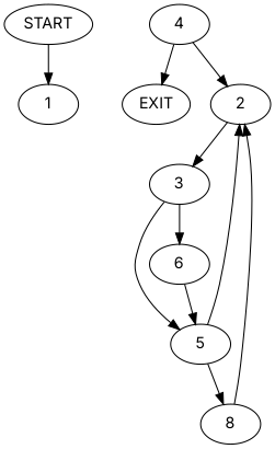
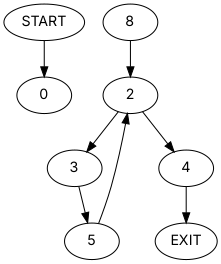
  digraph {
    fontname=Inter
    node [fontname=Inter]
    edge [fontname=Inter]
    n1 [label=START]
-   1
+   1 [label=0]
    n3 [label=EXIT]
    2
    3
    4
    5
-   6
    n9 [label=8]
    n1 -> 1
    2 -> 3
-   4 -> 2
+   2 -> 4
    3 -> 5
-   3 -> 6
    4 -> n3
    5 -> 2
-   5 -> n9
-   6 -> 5
    n9 -> 2
  }
